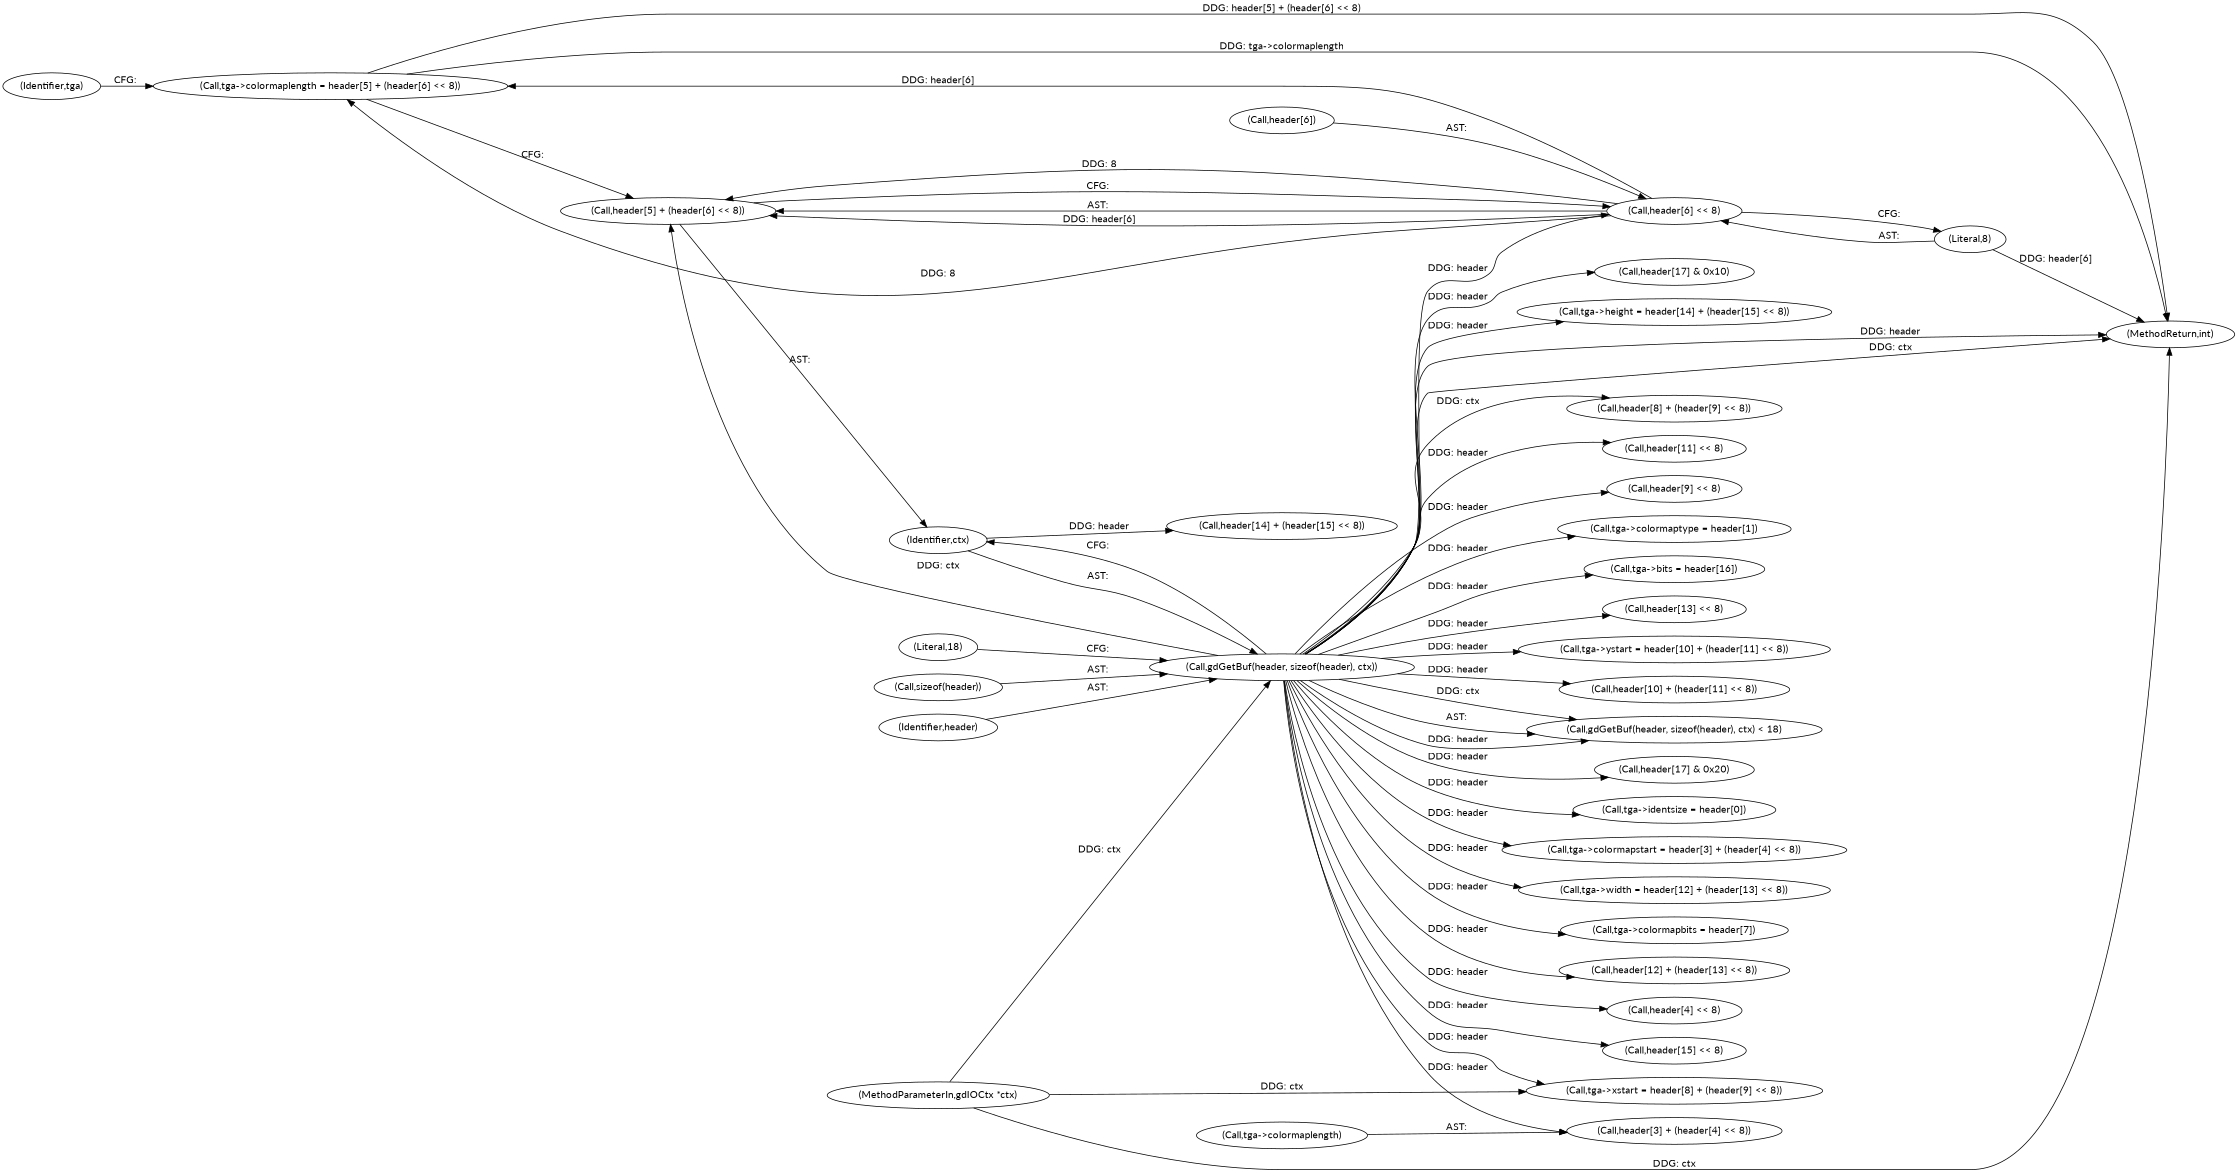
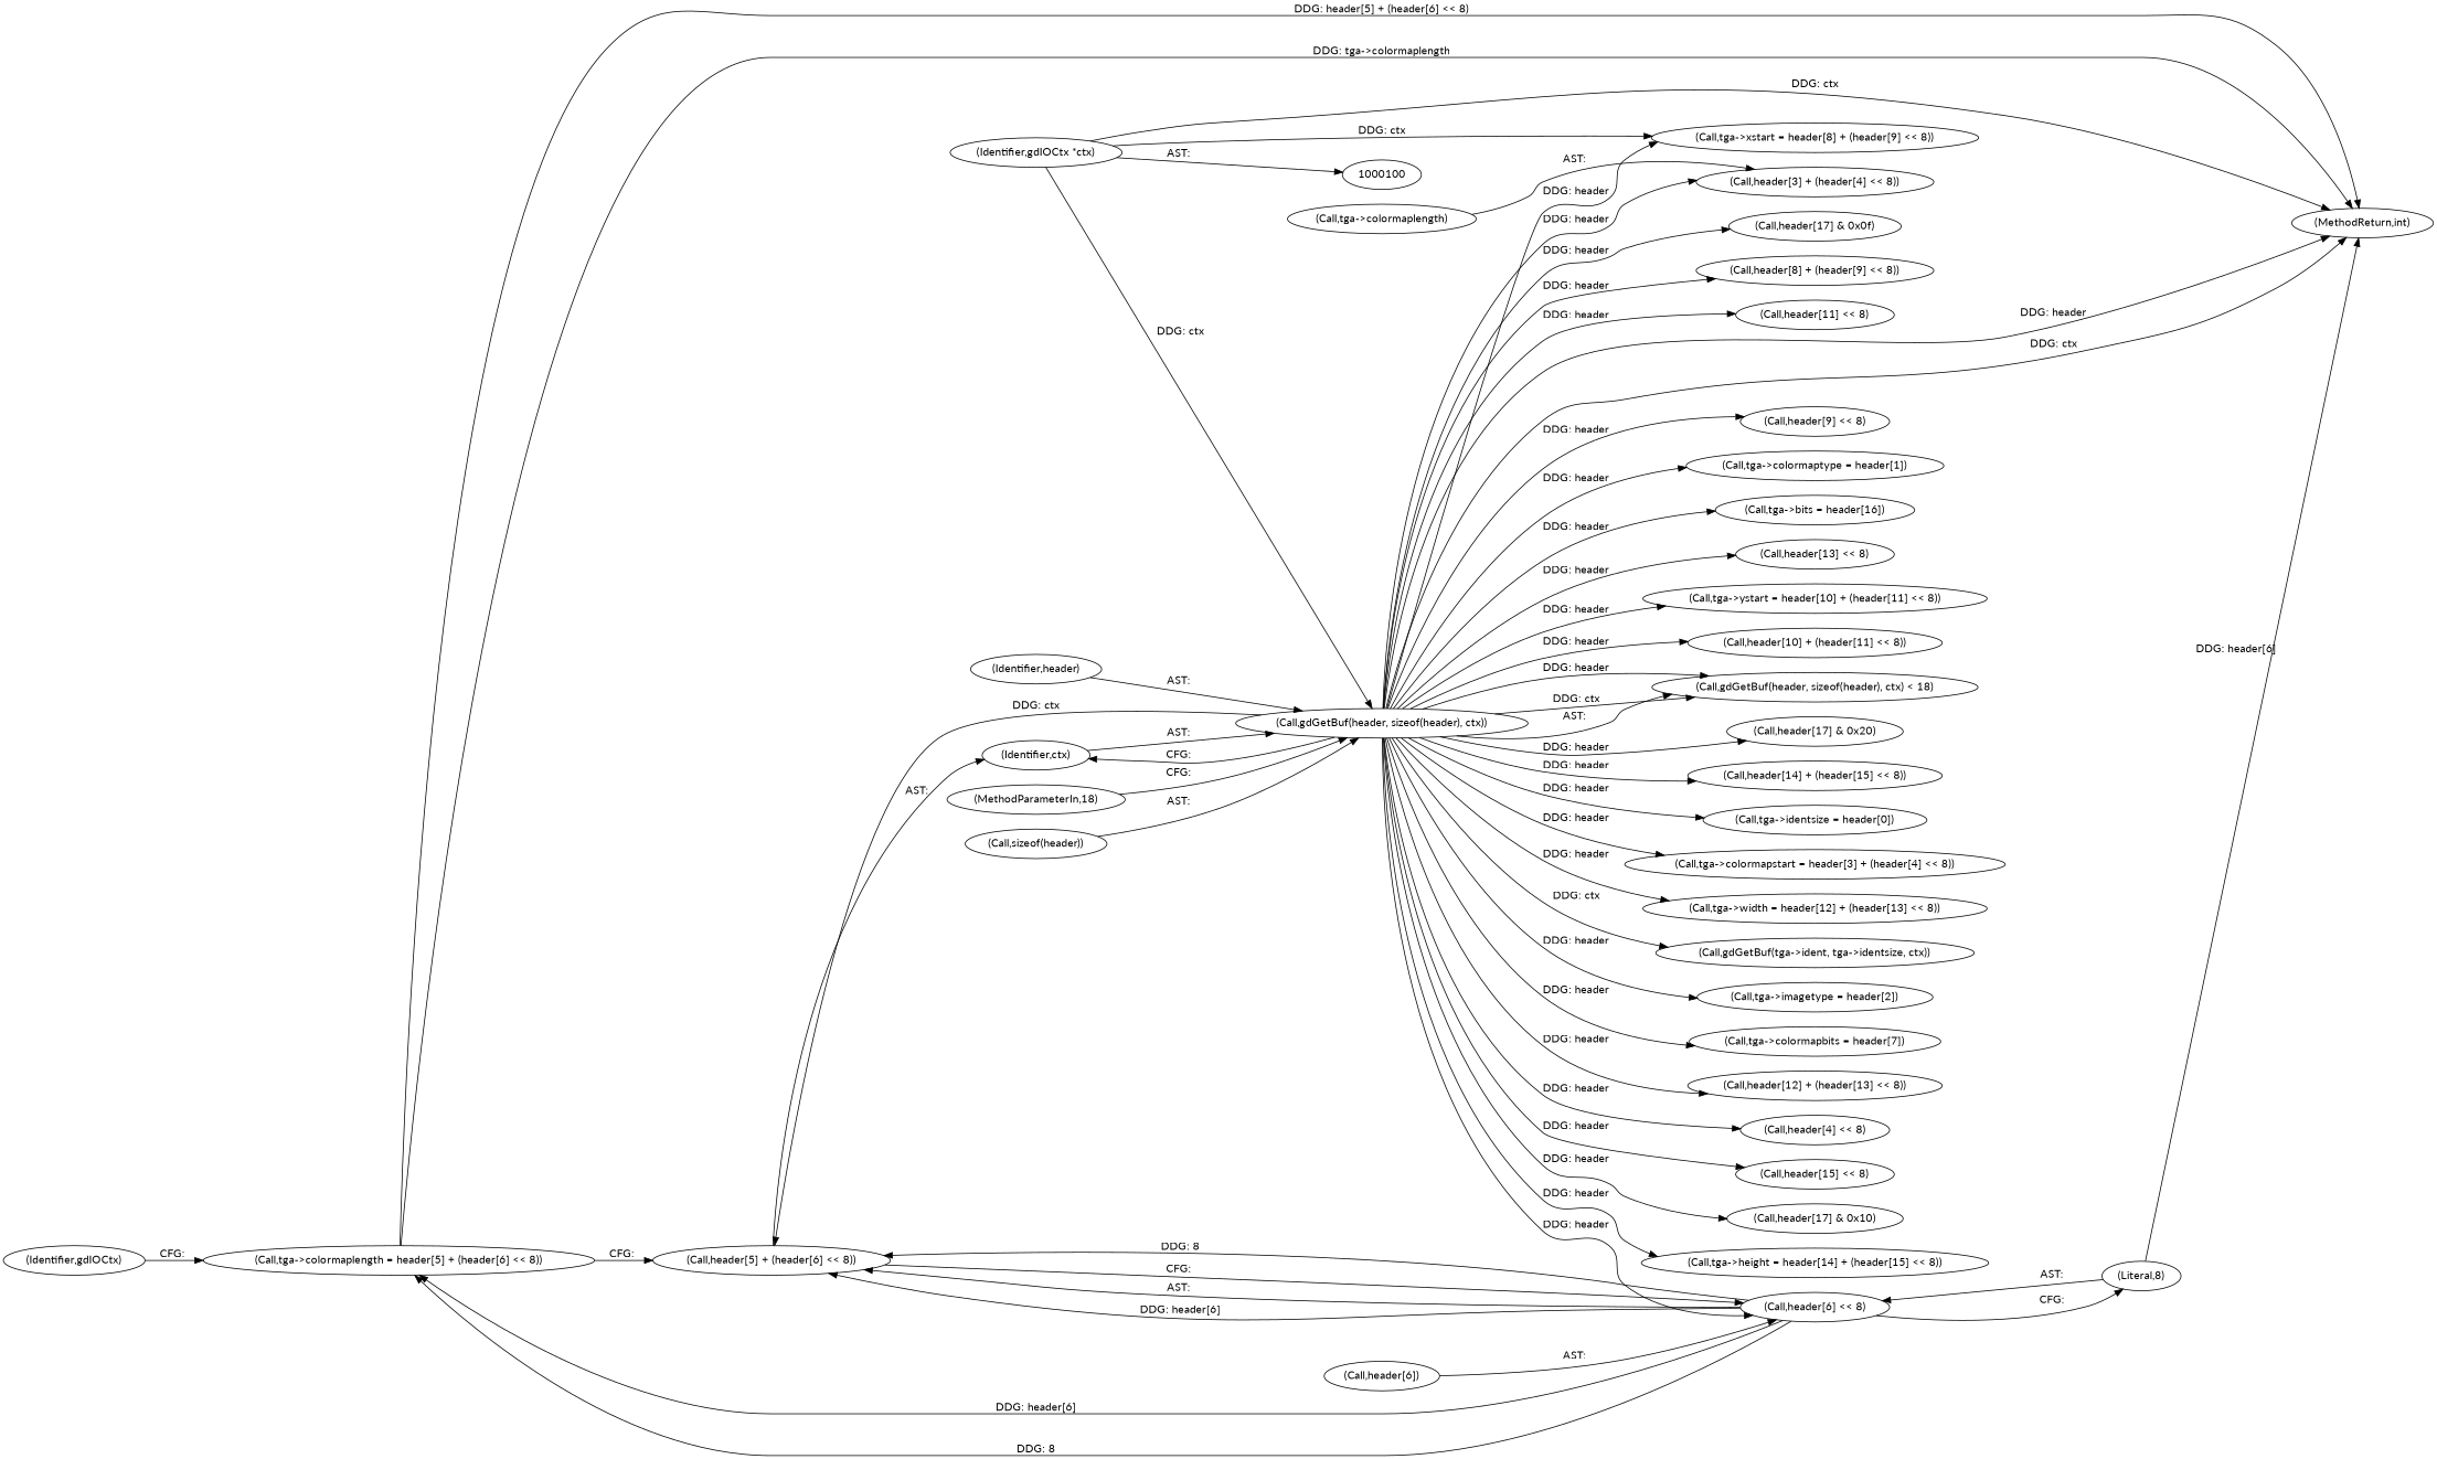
  digraph {
    fontname=Lato
    rankdir=LR
    node [fontname=Lato]
    edge [fontname=Lato]
    n1 [label="(Call,tga->colormaplength = header[5] + (header[6] << 8))"]
    n2 [label="(MethodReturn,int)"]
    n3 [label="(Call,header[5] + (header[6] << 8))"]
    n4 [label="(Call,header[6] << 8)"]
    n5 [label="(Identifier,ctx)"]
    n6 [label="(Call,gdGetBuf(header, sizeof(header), ctx))"]
    n7 [label="(Call,header[9] << 8)"]
    n8 [label="(Call,tga->colormaptype = header[1])"]
    n9 [label="(Call,tga->bits = header[16])"]
    n10 [label="(Call,header[13] << 8)"]
    n11 [label="(Call,tga->ystart = header[10] + (header[11] << 8))"]
    n12 [label="(Call,header[10] + (header[11] << 8))"]
    n13 [label="(Call,gdGetBuf(header, sizeof(header), ctx) < 18)"]
    n14 [label="(Call,header[17] & 0x20)"]
    n15 [label="(Call,header[14] + (header[15] << 8))"]
    n16 [label="(Call,tga->identsize = header[0])"]
    n17 [label="(Call,tga->colormapstart = header[3] + (header[4] << 8))"]
    n18 [label="(Call,tga->width = header[12] + (header[13] << 8))"]
+   n19 [label="(Call,gdGetBuf(tga->ident, tga->identsize, ctx))"]
+   n20 [label="(Call,tga->imagetype = header[2])"]
    n21 [label="(Call,tga->colormapbits = header[7])"]
    n22 [label="(Call,header[12] + (header[13] << 8))"]
    n23 [label="(Call,header[4] << 8)"]
    n24 [label="(Call,header[15] << 8)"]
    n25 [label="(Call,header[17] & 0x10)"]
    n26 [label="(Call,tga->height = header[14] + (header[15] << 8))"]
    n27 [label="(Call,tga->xstart = header[8] + (header[9] << 8))"]
+   n28 [label="(Call,header[17] & 0x0f)"]
    n29 [label="(Call,header[8] + (header[9] << 8))"]
    n30 [label="(Call,header[3] + (header[4] << 8))"]
    n31 [label="(Call,header[11] << 8)"]
    n32 [label="(Literal,8)"]
-   n33 [label="(MethodParameterIn,gdIOCtx *ctx)"]
+   n33 [label="(Identifier,gdIOCtx *ctx)"]
+   1000100
    n35 [label="(Identifier,header)"]
-   n36 [label="(Literal,18)"]
+   n36 [label="(MethodParameterIn,18)"]
    n37 [label="(Call,header[6])"]
    n38 [label="(Call,tga->colormaplength)"]
    n39 [label="(Call,sizeof(header))"]
-   n40 [label="(Identifier,tga)"]
+   n40 [label="(Identifier,gdIOCtx)"]
    n1 -> n2 [label="DDG: header[5] + (header[6] << 8)"]
    n1 -> n2 [label="DDG: tga->colormaplength"]
    n1 -> n3 [label="CFG: "]
    n3 -> n4 [label="CFG: "]
    n3 -> n5 [label="AST: "]
    n4 -> n1 [label="DDG: header[6]"]
    n4 -> n1 [label="DDG: 8"]
    n4 -> n3 [label="AST: "]
    n4 -> n3 [label="DDG: header[6]"]
    n4 -> n3 [label="DDG: 8"]
    n4 -> n32 [label="CFG: "]
    n5 -> n6 [label="AST: "]
    n6 -> n2 [label="DDG: header"]
    n6 -> n2 [label="DDG: ctx"]
    n6 -> n3 [label="DDG: ctx"]
    n6 -> n4 [label="DDG: header"]
    n6 -> n5 [label="CFG: "]
    n6 -> n7 [label="DDG: header"]
    n6 -> n8 [label="DDG: header"]
    n6 -> n9 [label="DDG: header"]
    n6 -> n10 [label="DDG: header"]
    n6 -> n11 [label="DDG: header"]
    n6 -> n12 [label="DDG: header"]
    n6 -> n13 [label="AST: "]
    n6 -> n13 [label="DDG: header"]
    n6 -> n13 [label="DDG: ctx"]
    n6 -> n14 [label="DDG: header"]
-   n5 -> n15 [label="DDG: header"]
+   n6 -> n15 [label="DDG: header"]
    n6 -> n16 [label="DDG: header"]
    n6 -> n17 [label="DDG: header"]
    n6 -> n18 [label="DDG: header"]
+   n6 -> n19 [label="DDG: ctx"]
+   n6 -> n20 [label="DDG: header"]
    n6 -> n21 [label="DDG: header"]
    n6 -> n22 [label="DDG: header"]
    n6 -> n23 [label="DDG: header"]
    n6 -> n24 [label="DDG: header"]
    n6 -> n25 [label="DDG: header"]
    n6 -> n26 [label="DDG: header"]
    n6 -> n27 [label="DDG: header"]
-   n6 -> n29 [label="DDG: ctx"]
+   n6 -> n28 [label="DDG: header"]
+   n6 -> n29 [label="DDG: header"]
    n6 -> n30 [label="DDG: header"]
    n6 -> n31 [label="DDG: header"]
    n32 -> n2 [label="DDG: header[6]"]
    n32 -> n4 [label="AST: "]
    n33 -> n2 [label="DDG: ctx"]
    n33 -> n6 [label="DDG: ctx"]
    n33 -> n27 [label="DDG: ctx"]
+   n33 -> 1000100 [label="AST: "]
    n35 -> n6 [label="AST: "]
    n36 -> n6 [label="CFG: "]
    n37 -> n4 [label="AST: "]
    n38 -> n30 [label="AST: "]
    n39 -> n6 [label="AST: "]
    n40 -> n1 [label="CFG: "]
  }
